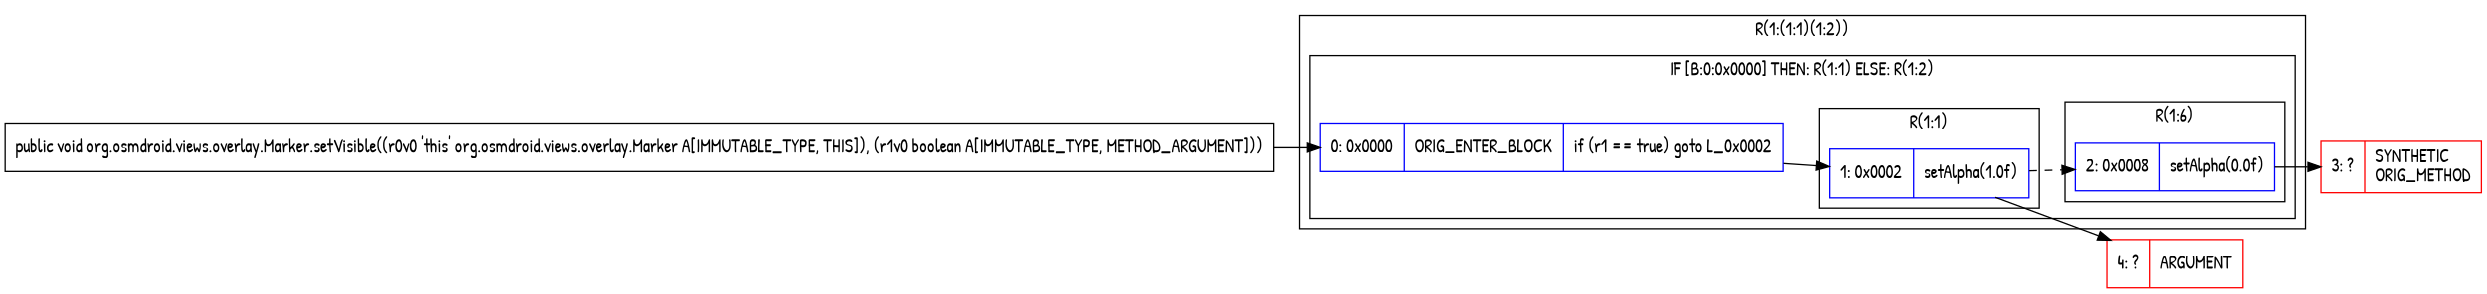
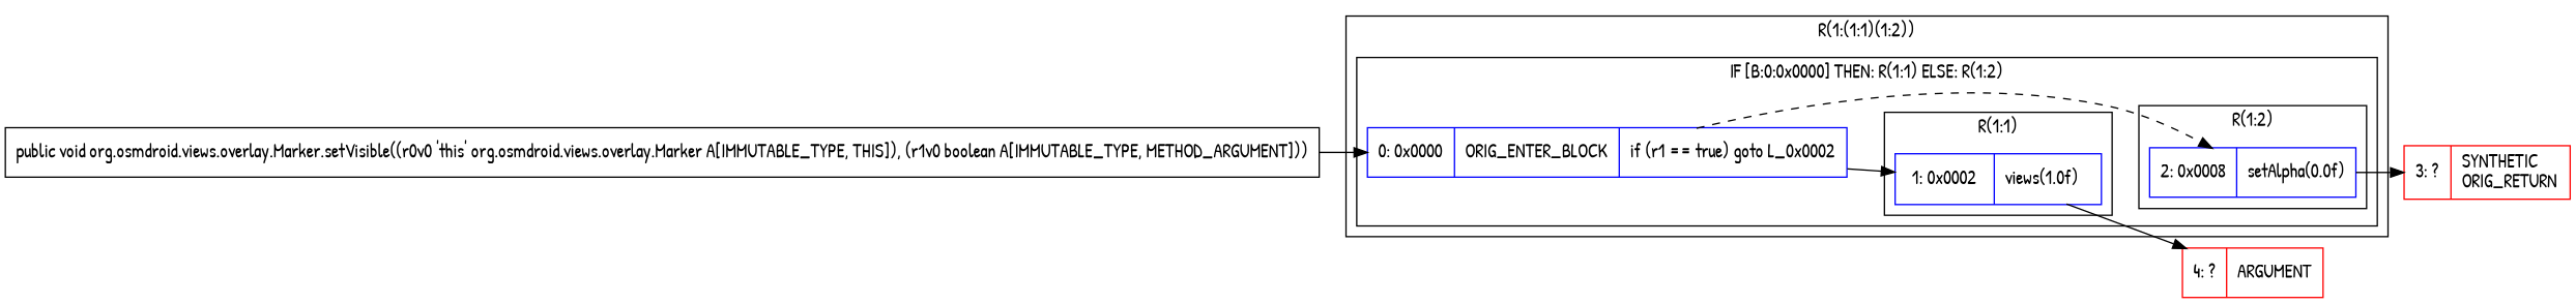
  digraph {
    fontname="Patrick Hand"
    rankdir=LR
    node [color=blue fontname="Patrick Hand" shape=record]
    edge [fontname="Patrick Hand"]
-   n1 [label="{1\:\ 0x0002|setAlpha(1.0f)\l}"]
+   n1 [label="{1\:\ 0x0002|views(1.0f)\l}"]
    n2 [label="{2\:\ 0x0008|setAlpha(0.0f)\l}"]
    n3 [label="{0\:\ 0x0000|ORIG_ENTER_BLOCK\l|if (r1 == true) goto L_0x0002\l}"]
    n4 [color=red label="{4\:\ ?|ARGUMENT\l}"]
-   n5 [color=red label="{3\:\ ?|SYNTHETIC\lORIG_METHOD\l}"]
+   n5 [color=red label="{3\:\ ?|SYNTHETIC\lORIG_RETURN\l}"]
    n6 [label="{public void org.osmdroid.views.overlay.Marker.setVisible((r0v0 'this' org.osmdroid.views.overlay.Marker A[IMMUTABLE_TYPE, THIS]), (r1v0 boolean A[IMMUTABLE_TYPE, METHOD_ARGUMENT])) }" color=""]
    subgraph cluster_1 {
      label="R(1:(1:1)(1:2))"
      subgraph cluster_2 {
        label="IF [B:0:0x0000] THEN: R(1:1) ELSE: R(1:2)"
        n3
        subgraph cluster_3 {
          label="R(1:1)"
          n1
        }
        subgraph cluster_4 {
-         label="R(1:6)"
+         label="R(1:2)"
          n2
        }
      }
    }
    n1 -> n4
    n2 -> n5
    n3 -> n1
-   n1 -> n2 [style=dashed]
+   n3 -> n2 [style=dashed]
    n6 -> n3
  }
